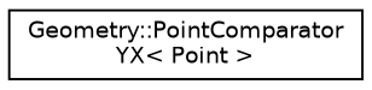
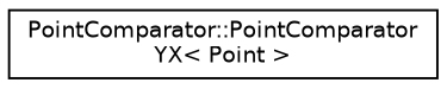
  digraph {
    rankdir=LR
-   n1 [color=black fillcolor=white fontname=Helvetica fontsize=10 height=0.2 label="Geometry::PointComparator\lYX\< Point \>" shape=record style=filled width=0.4]
+   n1 [color=black fillcolor=white fontname=Helvetica fontsize=10 height=0.2 label="PointComparator::PointComparator\lYX\< Point \>" shape=record style=filled width=0.4]
  }
